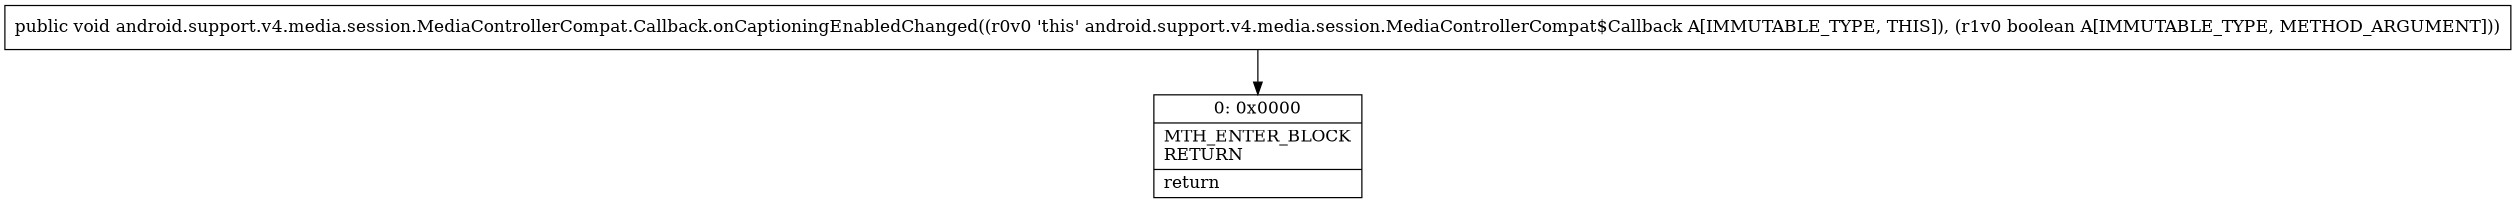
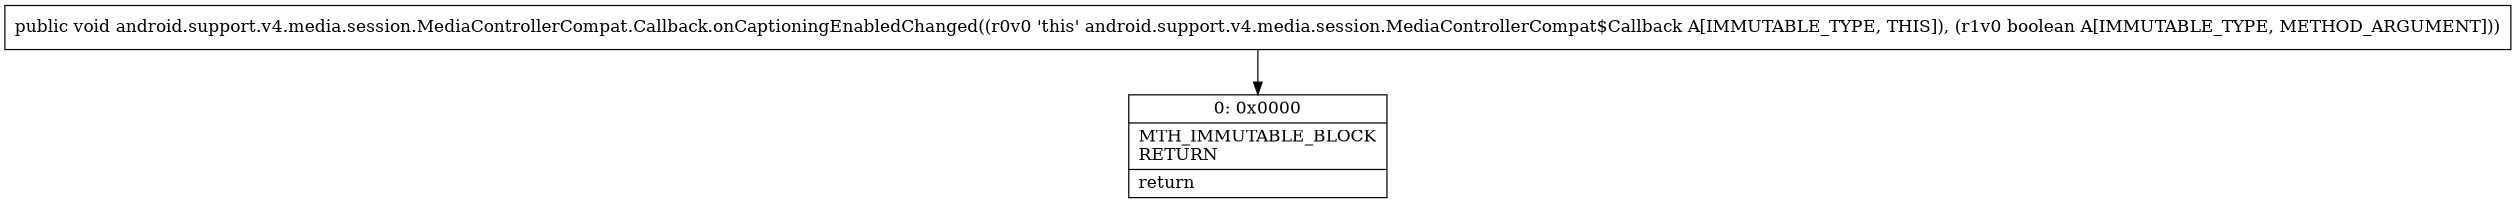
  digraph {
    node [shape=record]
-   n1 [label="{0\:\ 0x0000|MTH_ENTER_BLOCK\lRETURN\l|return\l}"]
+   n1 [label="{0\:\ 0x0000|MTH_IMMUTABLE_BLOCK\lRETURN\l|return\l}"]
    n2 [label="{public void android.support.v4.media.session.MediaControllerCompat.Callback.onCaptioningEnabledChanged((r0v0 'this' android.support.v4.media.session.MediaControllerCompat$Callback A[IMMUTABLE_TYPE, THIS]), (r1v0 boolean A[IMMUTABLE_TYPE, METHOD_ARGUMENT])) }"]
    n2 -> n1
  }
